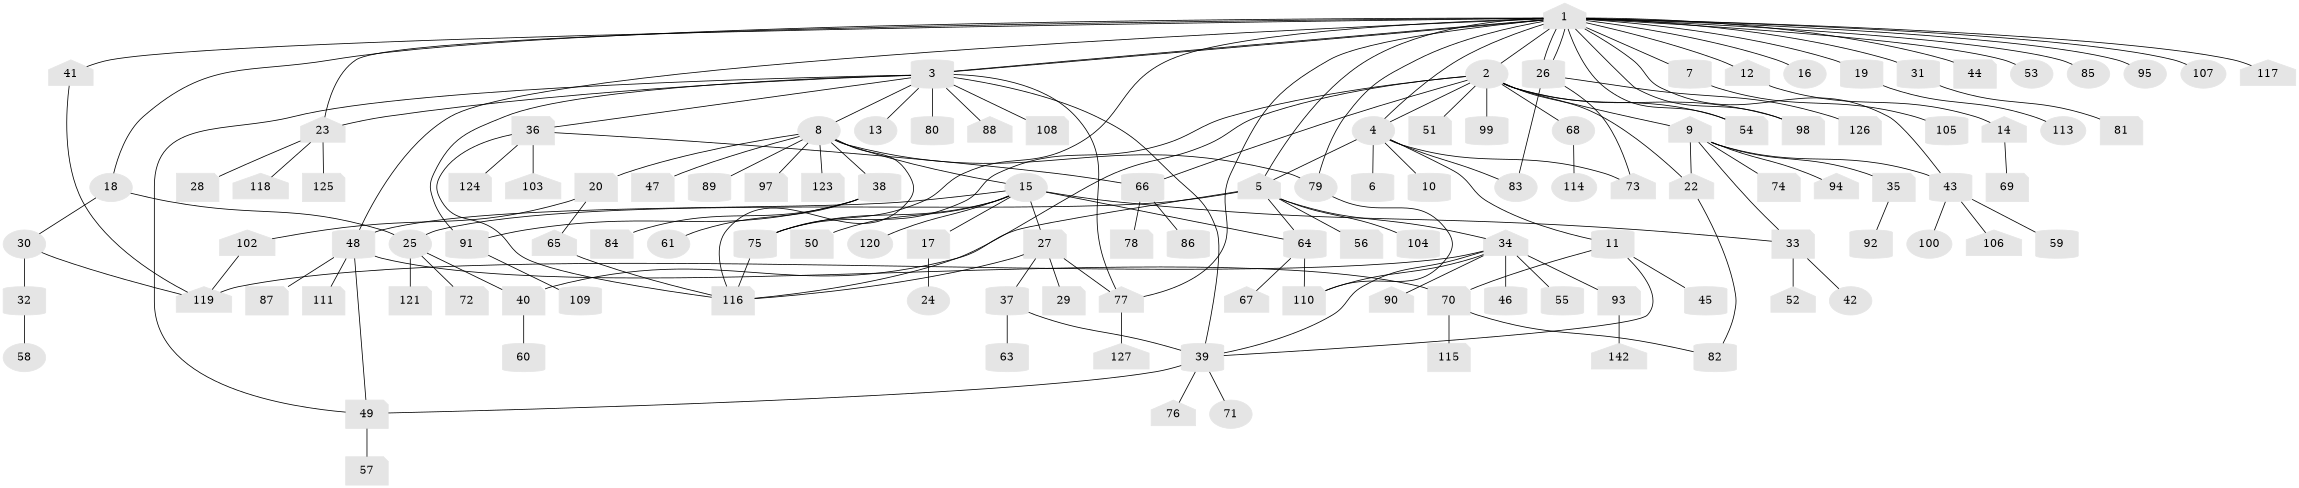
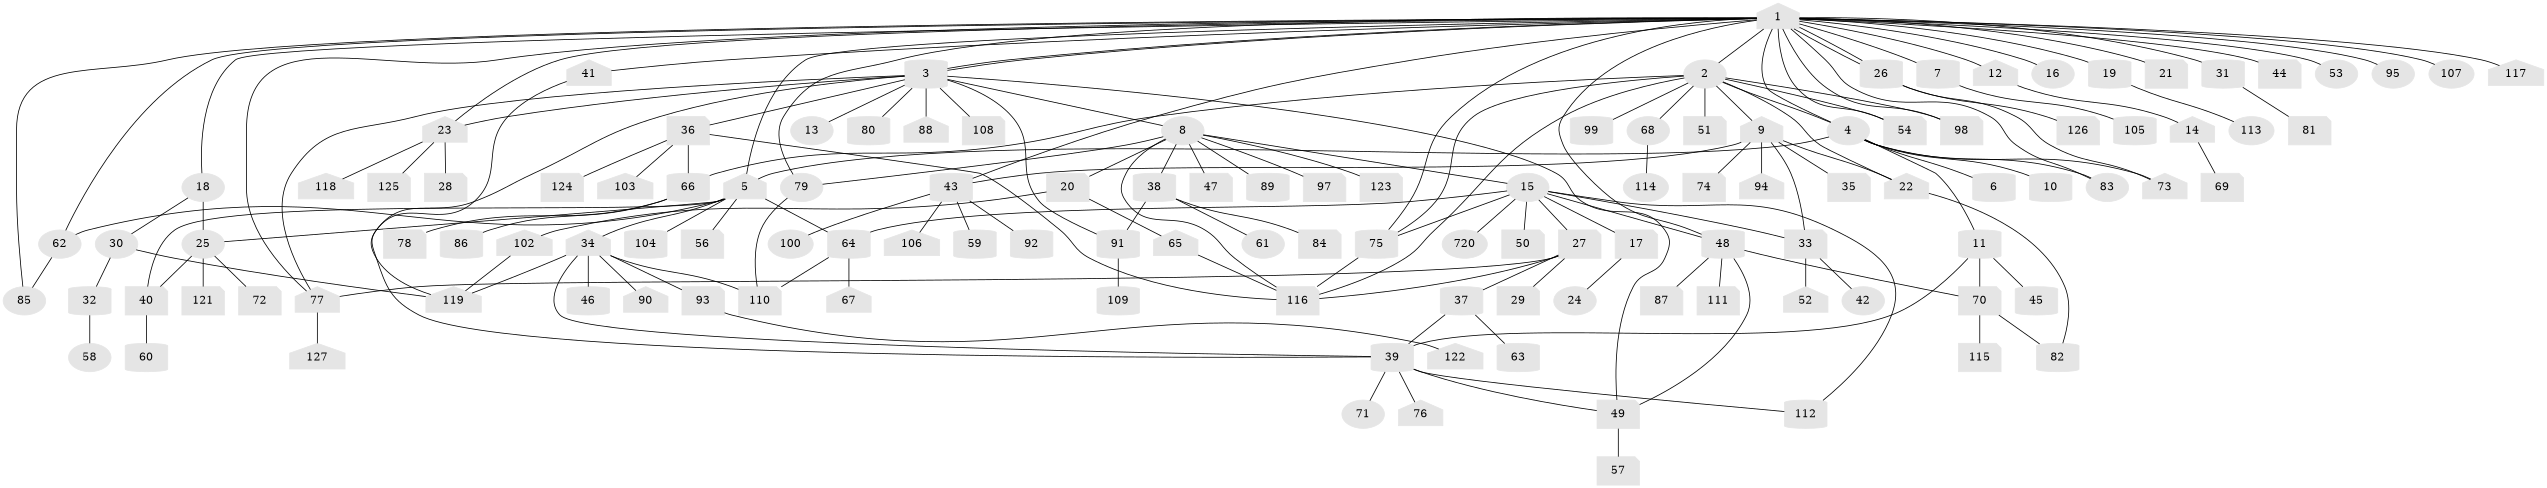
  graph {
    node [color=gray90 shape=note style=filled]
    1 [shape=house]
    2 [shape=ellipse]
    3 [shape=cylinder]
    4 [shape=ellipse]
    5 [shape=house]
    7 [shape=cylinder]
    12 [shape=house]
    16 [shape=ellipse]
    18 [shape=ellipse]
    19 [shape=cylinder]
+   21
    23 [shape=house]
    26 [shape=cylinder]
    31 [shape=cylinder]
    41 [shape=house]
    43 [shape=cylinder]
    44
    48 [shape=cylinder]
    53 [shape=ellipse]
    54
+   62 [shape=ellipse]
    75 [shape=cylinder]
    77 [shape=house]
    79 [shape=ellipse]
    83 [shape=ellipse]
    85 [shape=ellipse]
    95 [shape=ellipse]
    98
    107 [shape=ellipse]
    117 [shape=house]
    9 [shape=house]
    22 [shape=house]
    51
    66 [shape=cylinder]
    68 [shape=ellipse]
    99 [shape=cylinder]
    116
    8 [shape=ellipse]
    13 [shape=ellipse]
    36
    39 [shape=cylinder]
    49
    80 [shape=cylinder]
    88 [shape=house]
    91 [shape=cylinder]
    108
    6 [shape=cylinder]
    10 [shape=cylinder]
    11 [shape=cylinder]
    73 [shape=house]
    25 [shape=ellipse]
    34 [shape=house]
    40
    56
    64 [shape=cylinder]
    104 [shape=cylinder]
    105 [shape=cylinder]
    14 [shape=house]
    30 [shape=ellipse]
    113 [shape=ellipse]
    28
    118 [shape=house]
    125
    126
    81
    119 [shape=house]
    59 [shape=cylinder]
    92 [shape=cylinder]
    100 [shape=ellipse]
    106 [shape=house]
    70
    87
    111
    127 [shape=house]
    110
    33
    35
    74
    94 [shape=house]
    82 [shape=cylinder]
    78
    86 [shape=cylinder]
    114 [shape=ellipse]
    15 [shape=ellipse]
    20
    38 [shape=cylinder]
    47
    89 [shape=cylinder]
    97
    123
    103 [shape=house]
    124
+   112 [shape=cylinder]
    71 [shape=ellipse]
    76 [shape=house]
    57
    109 [shape=cylinder]
    45 [shape=cylinder]
    72
    121
    46 [shape=cylinder]
-   55 [shape=cylinder]
    90 [shape=house]
    93
    60 [shape=cylinder]
    67 [shape=house]
    17
    27
    50
-   120 [shape=ellipse]
+   120 [shape=ellipse label=720]
    65 [shape=house]
    102 [shape=house]
    61 [shape=ellipse]
    84
    42 [shape=ellipse]
    52 [shape=house]
    115
    69
    24 [shape=ellipse]
    29
    37 [shape=cylinder]
    32 [shape=cylinder]
    63 [shape=cylinder]
    58 [shape=ellipse]
-   122 [shape=house label=142]
+   122 [shape=house]
    1 -- 2
    1 -- 3
    1 -- 3
    1 -- 4
    1 -- 5
    1 -- 7
    1 -- 12
    1 -- 16
    1 -- 18
    1 -- 19
+   1 -- 21
    1 -- 23
    1 -- 26
    1 -- 26
    1 -- 31
    1 -- 41
    1 -- 43
    1 -- 44
    1 -- 48
    1 -- 53
    1 -- 54
+   1 -- 62
    1 -- 75
    1 -- 77
    1 -- 79
-   26 -- 83
+   1 -- 83
    1 -- 85
    1 -- 95
    1 -- 98
    1 -- 107
    1 -- 117
    2 -- 4
    2 -- 54
    2 -- 75
    2 -- 98
    2 -- 9
    2 -- 22
    2 -- 51
    2 -- 66
    2 -- 68
    2 -- 99
    2 -- 116
    3 -- 23
    3 -- 77
    3 -- 8
    3 -- 13
    3 -- 36
    3 -- 39
    3 -- 49
    3 -- 80
    3 -- 88
    3 -- 91
    3 -- 108
    4 -- 5
    4 -- 83
    4 -- 6
    4 -- 10
    4 -- 11
    4 -- 73
+   5 -- 62
    5 -- 25
    5 -- 34
    5 -- 40
    5 -- 56
    5 -- 64
    5 -- 104
    7 -- 105
    12 -- 14
    18 -- 25
    18 -- 30
    19 -- 113
    23 -- 28
    23 -- 118
    23 -- 125
    26 -- 73
    26 -- 126
    31 -- 81
    41 -- 119
    43 -- 59
-   35 -- 92
+   43 -- 92
    43 -- 100
    43 -- 106
    48 -- 49
    48 -- 70
    48 -- 87
    48 -- 111
+   62 -- 85
    75 -- 116
    77 -- 127
    79 -- 110
    9 -- 43
    9 -- 22
    9 -- 33
    9 -- 35
    9 -- 74
    9 -- 94
    22 -- 82
    66 -- 78
    66 -- 86
    68 -- 114
    8 -- 79
    8 -- 116
    8 -- 15
    8 -- 20
    8 -- 38
    8 -- 47
    8 -- 89
    8 -- 97
    8 -- 123
    36 -- 66
    36 -- 116
    36 -- 103
    36 -- 124
    39 -- 49
+   39 -- 112
    39 -- 71
    39 -- 76
    49 -- 57
    91 -- 109
    11 -- 39
    11 -- 70
    11 -- 45
    25 -- 40
    25 -- 72
    25 -- 121
    34 -- 39
    34 -- 119
    34 -- 110
    34 -- 46
-   34 -- 55
    34 -- 90
    34 -- 93
    40 -- 60
    64 -- 110
    64 -- 67
    14 -- 69
    30 -- 119
    30 -- 32
    70 -- 82
    70 -- 115
    33 -- 42
    33 -- 52
    15 -- 48
    15 -- 75
    15 -- 64
    15 -- 33
+   15 -- 112
    15 -- 17
    15 -- 27
    15 -- 50
    15 -- 120
    20 -- 65
    20 -- 102
    38 -- 91
    38 -- 61
    38 -- 84
    93 -- 122
    17 -- 24
    27 -- 77
    27 -- 116
    27 -- 29
    27 -- 37
    65 -- 116
    102 -- 119
    37 -- 39
    37 -- 63
    32 -- 58
  }
